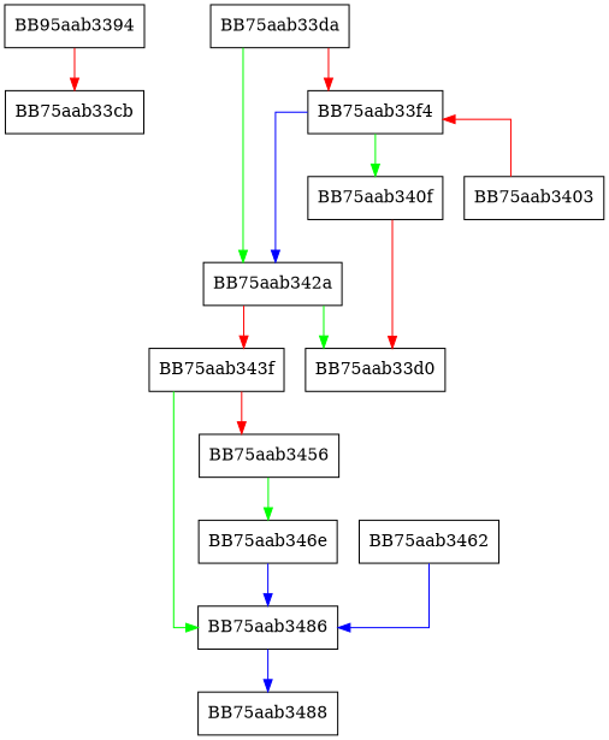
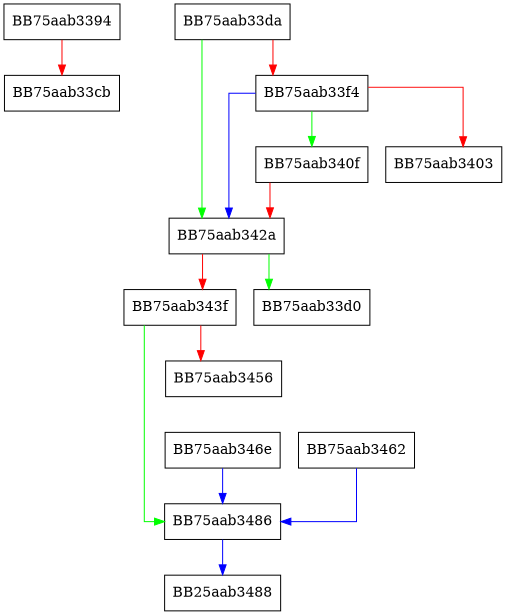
  digraph {
    splines=ortho
    node [shape=box]
    edge [color=red]
-   BB75aab3394 [label=BB95aab3394]
+   BB75aab3394
    BB75aab33cb
    BB75aab33da
    BB75aab342a
    BB75aab33f4
    BB75aab33d0
    BB75aab343f
    BB75aab340f
    BB75aab3403
    BB75aab3486
    BB75aab3456
-   BB75aab3488
+   BB75aab3488 [label=BB25aab3488]
    BB75aab346e
    BB75aab3462
    BB75aab3394 -> BB75aab33cb
    BB75aab33da -> BB75aab342a [color=green]
    BB75aab33da -> BB75aab33f4
    BB75aab342a -> BB75aab33d0 [color=green]
    BB75aab342a -> BB75aab343f
    BB75aab33f4 -> BB75aab342a [color=blue]
    BB75aab33f4 -> BB75aab340f [color=green]
-   BB75aab3403 -> BB75aab33f4
+   BB75aab33f4 -> BB75aab3403
    BB75aab343f -> BB75aab3486 [color=green]
    BB75aab343f -> BB75aab3456
-   BB75aab340f -> BB75aab33d0
+   BB75aab340f -> BB75aab342a
    BB75aab3486 -> BB75aab3488 [color=blue]
-   BB75aab3456 -> BB75aab346e [color=green]
    BB75aab346e -> BB75aab3486 [color=blue]
    BB75aab3462 -> BB75aab3486 [color=blue]
  }
